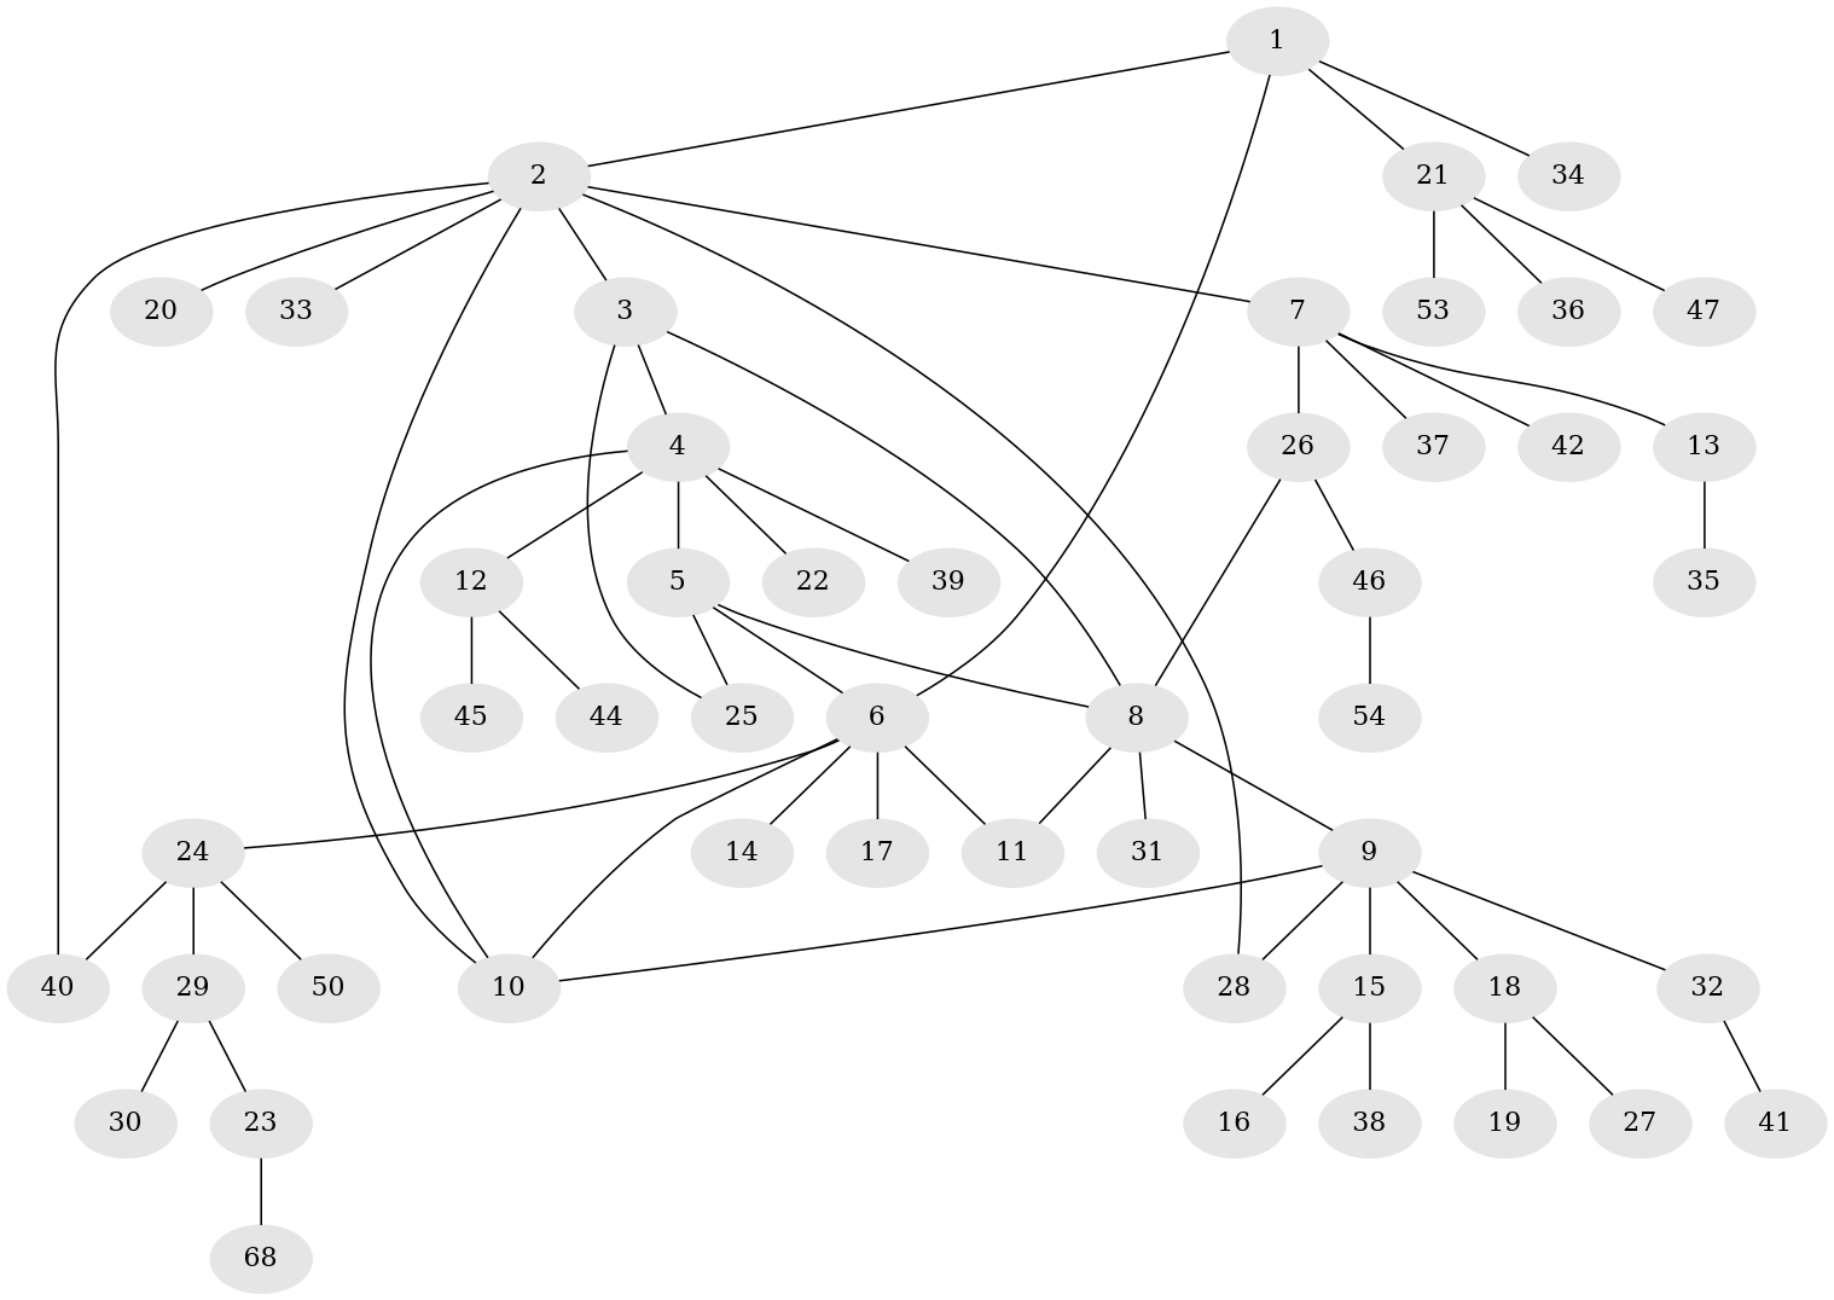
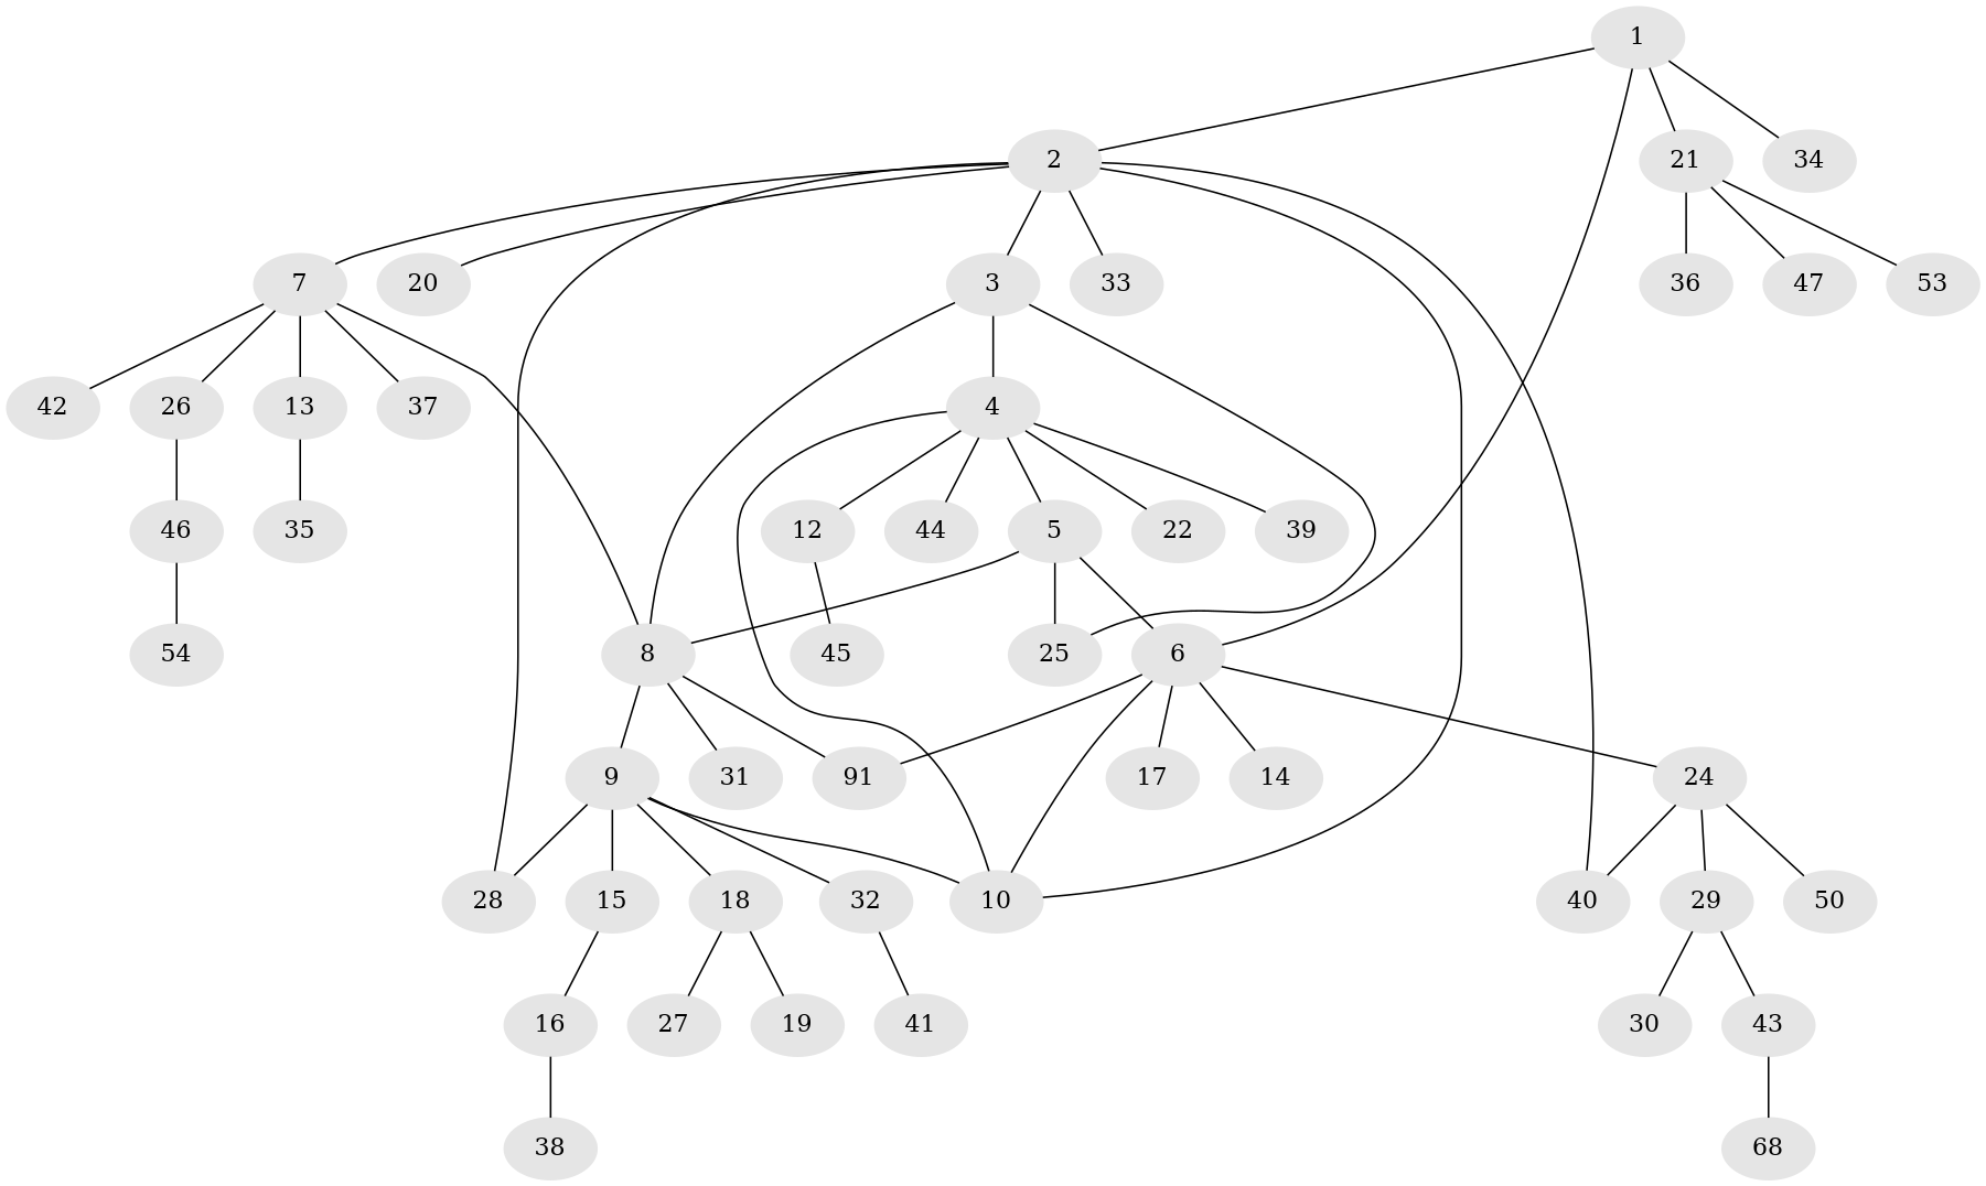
  graph {
    node [color=gray90 style=filled]
    1
    2
    6
    21
    34
    3
    7
    10
    20
    28
    33
    40
-   11
+   11 [label=91]
    14
    17
    24
    n17 [label=53]
    36
    47
    4
    8
    25
    13
    26
    37
    42
    5
    12
    22
    39
    9
    31
    44
    45
    29
    50
    35
    46
    15
    18
    32
    16
    19
    27
    41
    38
    30
-   43 [label=23]
+   43
    n49 [label=54]
    n50 [label=68]
    1 -- 2
    1 -- 6
    1 -- 21
    1 -- 34
    2 -- 3
    2 -- 7
    2 -- 10
    2 -- 20
    2 -- 28
    2 -- 33
    2 -- 40
    6 -- 10
    6 -- 11
    6 -- 14
    6 -- 17
    6 -- 24
    21 -- n17
    21 -- 36
    21 -- 47
    3 -- 4
    3 -- 8
    3 -- 25
-   26 -- 8
+   7 -- 8
    7 -- 13
    7 -- 26
    7 -- 37
    7 -- 42
    24 -- 40
    24 -- 29
    24 -- 50
    4 -- 10
    4 -- 5
    4 -- 12
    4 -- 22
    4 -- 39
    8 -- 11
    8 -- 9
    8 -- 31
    13 -- 35
    26 -- 46
    5 -- 6
    5 -- 8
    5 -- 25
-   12 -- 44
+   4 -- 44
    12 -- 45
    9 -- 10
    9 -- 28
    9 -- 15
    9 -- 18
    9 -- 32
    29 -- 30
    29 -- 43
    46 -- n49
    15 -- 16
    18 -- 19
    18 -- 27
    32 -- 41
-   15 -- 38
+   16 -- 38
    43 -- n50
  }
